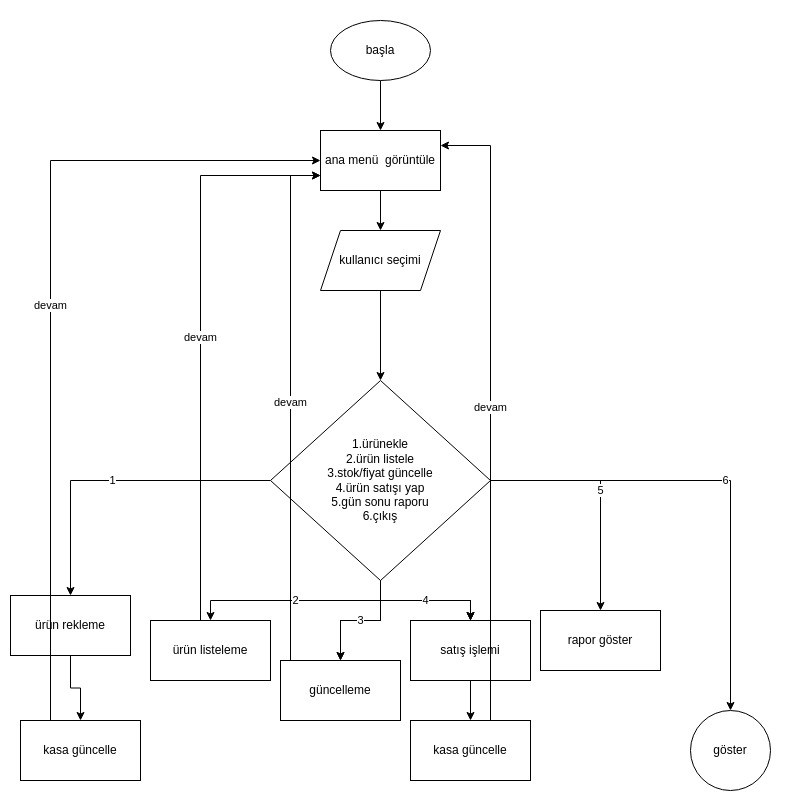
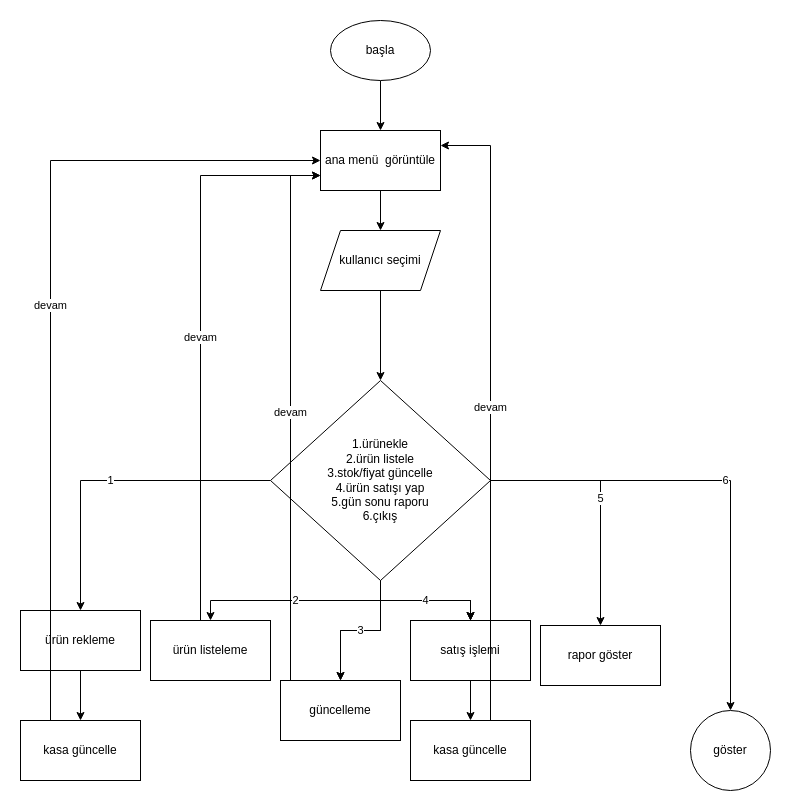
  <mxCell id="0" />
  <mxCell id="1" parent="0" />
  <mxCell id="2" value="" style="edgeStyle=orthogonalEdgeStyle;rounded=0;orthogonalLoop=1;jettySize=auto;html=1;" edge="1" parent="1" source="3" target="5"><mxGeometry relative="1" as="geometry" /></mxCell>
  <mxCell id="3" value="başla" style="ellipse;whiteSpace=wrap;html=1;" vertex="1" parent="1"><mxGeometry x="330" y="20" width="100" height="60" as="geometry" /></mxCell>
  <mxCell id="4" value="" style="edgeStyle=orthogonalEdgeStyle;rounded=0;orthogonalLoop=1;jettySize=auto;html=1;" edge="1" parent="1" source="5" target="7"><mxGeometry relative="1" as="geometry" /></mxCell>
  <mxCell id="5" value="ana menü&amp;nbsp; görüntüle" style="whiteSpace=wrap;html=1;" vertex="1" parent="1"><mxGeometry x="320" y="130" width="120" height="60" as="geometry" /></mxCell>
  <mxCell id="6" value="" style="edgeStyle=orthogonalEdgeStyle;rounded=0;orthogonalLoop=1;jettySize=auto;html=1;" edge="1" parent="1" source="7" target="17"><mxGeometry relative="1" as="geometry" /></mxCell>
  <mxCell id="7" value="kullanıcı seçimi" style="shape=parallelogram;perimeter=parallelogramPerimeter;whiteSpace=wrap;html=1;fixedSize=1;" vertex="1" parent="1"><mxGeometry x="320" y="230" width="120" height="60" as="geometry" /></mxCell>
  <mxCell id="8" value="2" style="edgeStyle=orthogonalEdgeStyle;rounded=0;orthogonalLoop=1;jettySize=auto;html=1;" edge="1" parent="1" source="17" target="19"><mxGeometry relative="1" as="geometry" /></mxCell>
  <mxCell id="9" value="" style="edgeStyle=orthogonalEdgeStyle;rounded=0;orthogonalLoop=1;jettySize=auto;html=1;" edge="1" parent="1" source="17" target="21"><mxGeometry relative="1" as="geometry" /></mxCell>
  <mxCell id="10" value="3" style="edgeStyle=orthogonalEdgeStyle;rounded=0;orthogonalLoop=1;jettySize=auto;html=1;" edge="1" parent="1" source="17" target="21"><mxGeometry relative="1" as="geometry" /></mxCell>
  <mxCell id="11" value="" style="edgeStyle=orthogonalEdgeStyle;rounded=0;orthogonalLoop=1;jettySize=auto;html=1;" edge="1" parent="1" source="17" target="23"><mxGeometry relative="1" as="geometry" /></mxCell>
  <mxCell id="12" value="5" style="edgeStyle=orthogonalEdgeStyle;rounded=0;orthogonalLoop=1;jettySize=auto;html=1;" edge="1" parent="1" source="17" target="24"><mxGeometry relative="1" as="geometry" /></mxCell>
  <mxCell id="13" value="" style="edgeStyle=orthogonalEdgeStyle;rounded=0;orthogonalLoop=1;jettySize=auto;html=1;" edge="1" parent="1" source="17" target="23"><mxGeometry relative="1" as="geometry" /></mxCell>
  <mxCell id="14" value="4" style="edgeStyle=orthogonalEdgeStyle;rounded=0;orthogonalLoop=1;jettySize=auto;html=1;" edge="1" parent="1" source="17" target="23"><mxGeometry relative="1" as="geometry" /></mxCell>
  <mxCell id="15" value="1" style="edgeStyle=orthogonalEdgeStyle;rounded=0;orthogonalLoop=1;jettySize=auto;html=1;" edge="1" parent="1" source="17" target="26"><mxGeometry relative="1" as="geometry" /></mxCell>
  <mxCell id="16" value="6" style="edgeStyle=orthogonalEdgeStyle;rounded=0;orthogonalLoop=1;jettySize=auto;html=1;" edge="1" parent="1" source="17" target="31"><mxGeometry relative="1" as="geometry" /></mxCell>
  <mxCell id="17" value="1.ürünekle&lt;div&gt;2.ürün listele&lt;/div&gt;&lt;div&gt;3.stok/fiyat güncelle&lt;/div&gt;&lt;div&gt;4.ürün satışı yap&lt;/div&gt;&lt;div&gt;5.gün sonu raporu&lt;/div&gt;&lt;div&gt;6.çıkış&lt;/div&gt;" style="rhombus;whiteSpace=wrap;html=1;" vertex="1" parent="1"><mxGeometry x="270" y="380" width="220" height="200" as="geometry" /></mxCell>
  <mxCell id="18" value="devam" style="edgeStyle=orthogonalEdgeStyle;rounded=0;orthogonalLoop=1;jettySize=auto;html=1;entryX=0;entryY=0.75;entryDx=0;entryDy=0;" edge="1" parent="1" source="19" target="5"><mxGeometry relative="1" as="geometry"><Array as="points"><mxPoint x="200" y="175" /></Array></mxGeometry></mxCell>
  <mxCell id="19" value="ürün listeleme" style="whiteSpace=wrap;html=1;" vertex="1" parent="1"><mxGeometry x="150" y="620" width="120" height="60" as="geometry" /></mxCell>
  <mxCell id="20" value="devam" style="edgeStyle=orthogonalEdgeStyle;rounded=0;orthogonalLoop=1;jettySize=auto;html=1;entryX=0;entryY=0.75;entryDx=0;entryDy=0;" edge="1" parent="1" source="21" target="5"><mxGeometry relative="1" as="geometry"><Array as="points"><mxPoint x="290" y="175" /></Array></mxGeometry></mxCell>
- <mxCell id="21" value="güncelleme" style="whiteSpace=wrap;html=1;" vertex="1" parent="1"><mxGeometry x="280" y="660" width="120" height="60" as="geometry" /></mxCell>
+ <mxCell id="21" value="güncelleme" style="whiteSpace=wrap;html=1;" vertex="1" parent="1"><mxGeometry x="280" y="680" width="120" height="60" as="geometry" /></mxCell>
  <mxCell id="22" value="" style="edgeStyle=orthogonalEdgeStyle;rounded=0;orthogonalLoop=1;jettySize=auto;html=1;" edge="1" parent="1" source="23" target="30"><mxGeometry relative="1" as="geometry" /></mxCell>
  <mxCell id="23" value="satış işlemi" style="whiteSpace=wrap;html=1;" vertex="1" parent="1"><mxGeometry x="410" y="620" width="120" height="60" as="geometry" /></mxCell>
- <mxCell id="24" value="rapor göster" style="whiteSpace=wrap;html=1;" vertex="1" parent="1"><mxGeometry x="540" y="610" width="120" height="60" as="geometry" /></mxCell>
+ <mxCell id="24" value="rapor göster" style="whiteSpace=wrap;html=1;" vertex="1" parent="1"><mxGeometry x="540" y="625" width="120" height="60" as="geometry" /></mxCell>
  <mxCell id="25" value="" style="edgeStyle=orthogonalEdgeStyle;rounded=0;orthogonalLoop=1;jettySize=auto;html=1;" edge="1" parent="1" source="26" target="28"><mxGeometry relative="1" as="geometry" /></mxCell>
- <mxCell id="26" value="ürün rekleme" style="whiteSpace=wrap;html=1;" vertex="1" parent="1"><mxGeometry x="10" y="595" width="120" height="60" as="geometry" /></mxCell>
+ <mxCell id="26" value="ürün rekleme" style="whiteSpace=wrap;html=1;" vertex="1" parent="1"><mxGeometry y="610" width="120" height="60" as="geometry" x="20" /></mxCell>
  <mxCell id="27" value="devam" style="edgeStyle=orthogonalEdgeStyle;rounded=0;orthogonalLoop=1;jettySize=auto;html=1;entryX=0;entryY=0.5;entryDx=0;entryDy=0;" edge="1" parent="1" source="28" target="5"><mxGeometry relative="1" as="geometry"><Array as="points"><mxPoint x="50" y="160" /></Array></mxGeometry></mxCell>
  <mxCell id="28" value="kasa güncelle" style="whiteSpace=wrap;html=1;" vertex="1" parent="1"><mxGeometry y="720" width="120" height="60" as="geometry" x="20" /></mxCell>
  <mxCell id="29" value="devam" style="edgeStyle=orthogonalEdgeStyle;rounded=0;orthogonalLoop=1;jettySize=auto;html=1;entryX=1;entryY=0.25;entryDx=0;entryDy=0;" edge="1" parent="1" source="30" target="5"><mxGeometry relative="1" as="geometry"><Array as="points"><mxPoint x="490" y="145" /></Array></mxGeometry></mxCell>
  <mxCell id="30" value="kasa güncelle" style="whiteSpace=wrap;html=1;" vertex="1" parent="1"><mxGeometry x="410" y="720" width="120" height="60" as="geometry" /></mxCell>
  <mxCell id="31" value="göster" style="ellipse;whiteSpace=wrap;html=1;" vertex="1" parent="1"><mxGeometry x="690" y="710" width="80" height="80" as="geometry" /></mxCell>
